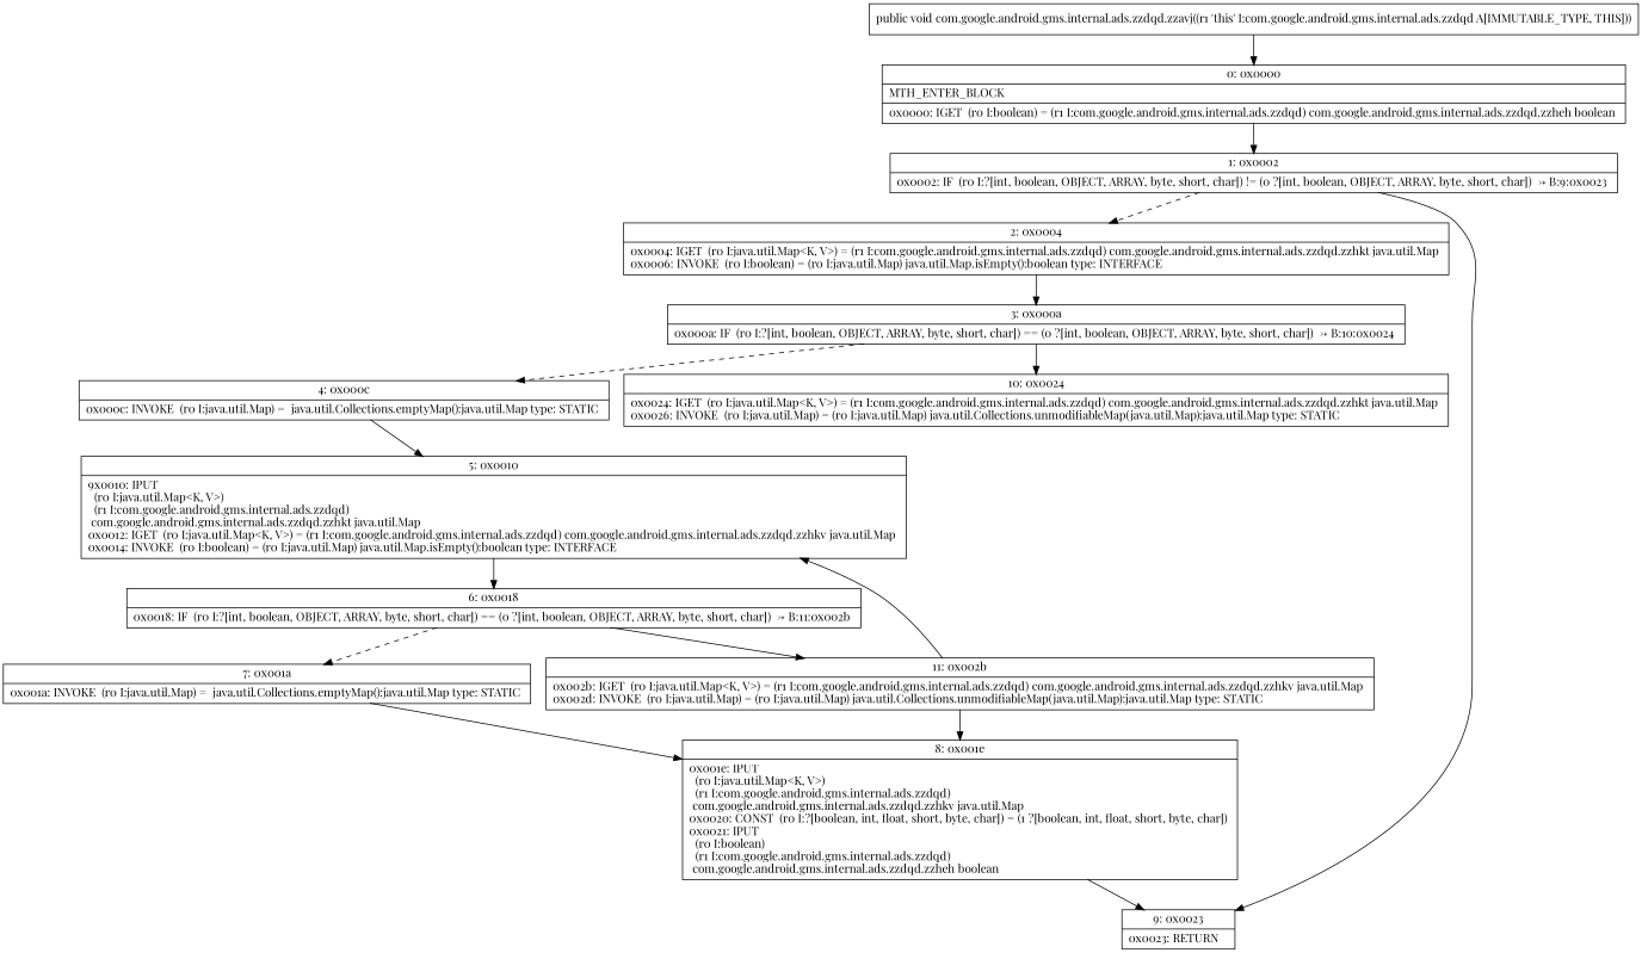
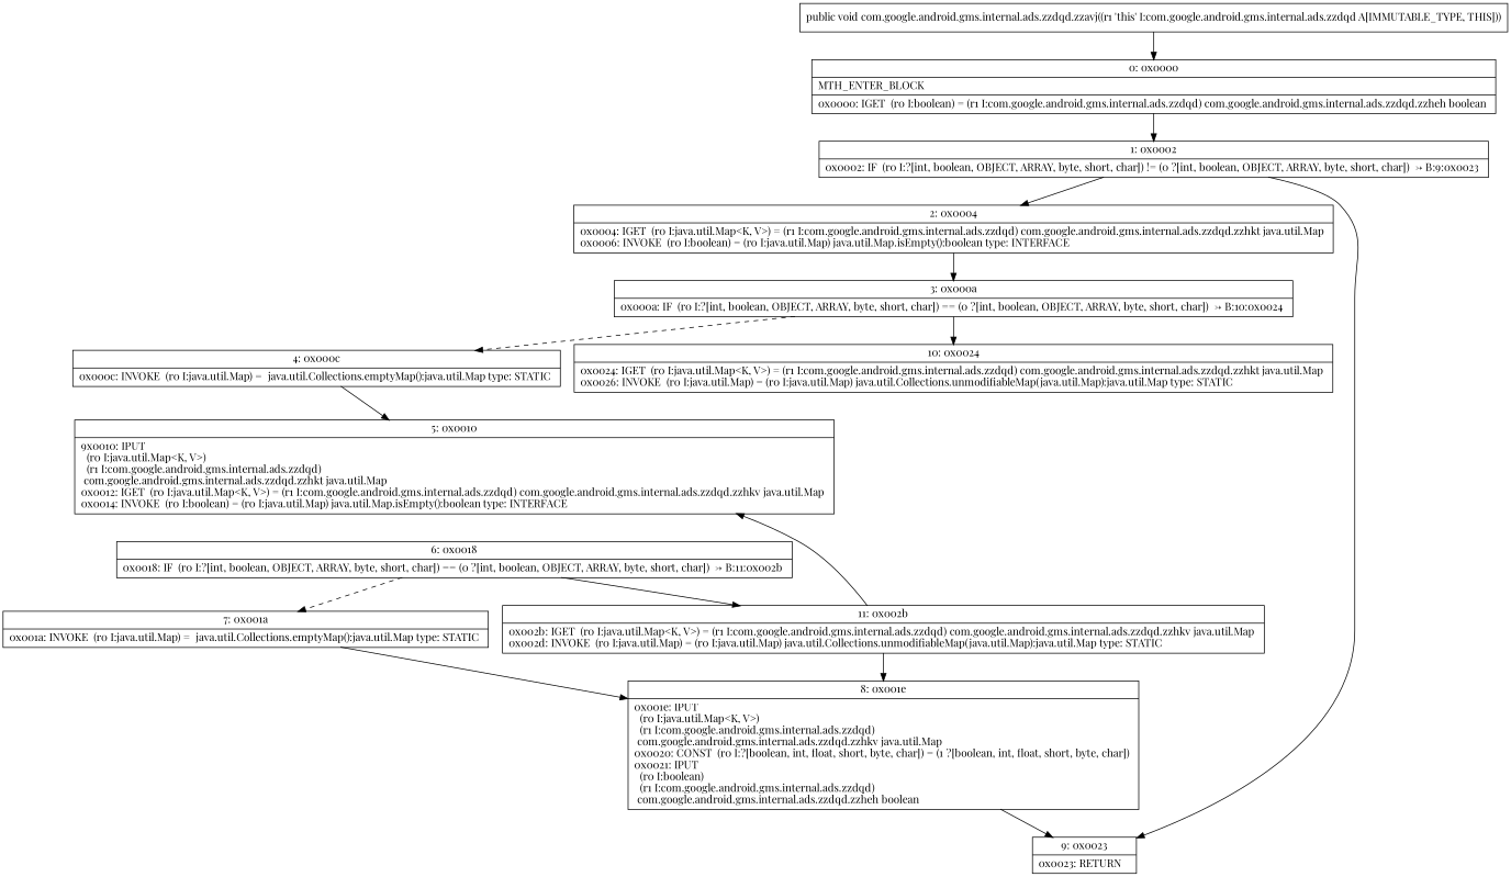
  digraph {
    fontname="Playfair Display"
    node [fontname="Playfair Display" shape=record]
    edge [fontname="Playfair Display"]
    n1 [label="{0\:\ 0x0000|MTH_ENTER_BLOCK\l|0x0000: IGET  (r0 I:boolean) = (r1 I:com.google.android.gms.internal.ads.zzdqd) com.google.android.gms.internal.ads.zzdqd.zzheh boolean \l}"]
    n2 [label="{1\:\ 0x0002|0x0002: IF  (r0 I:?[int, boolean, OBJECT, ARRAY, byte, short, char]) != (0 ?[int, boolean, OBJECT, ARRAY, byte, short, char])  \-\> B:9:0x0023 \l}"]
    n3 [label="{2\:\ 0x0004|0x0004: IGET  (r0 I:java.util.Map\<K, V\>) = (r1 I:com.google.android.gms.internal.ads.zzdqd) com.google.android.gms.internal.ads.zzdqd.zzhkt java.util.Map \l0x0006: INVOKE  (r0 I:boolean) = (r0 I:java.util.Map) java.util.Map.isEmpty():boolean type: INTERFACE \l}"]
    n4 [label="{9\:\ 0x0023|0x0023: RETURN   \l}"]
    n5 [label="{3\:\ 0x000a|0x000a: IF  (r0 I:?[int, boolean, OBJECT, ARRAY, byte, short, char]) == (0 ?[int, boolean, OBJECT, ARRAY, byte, short, char])  \-\> B:10:0x0024 \l}"]
    n6 [label="{4\:\ 0x000c|0x000c: INVOKE  (r0 I:java.util.Map) =  java.util.Collections.emptyMap():java.util.Map type: STATIC \l}"]
    n7 [label="{10\:\ 0x0024|0x0024: IGET  (r0 I:java.util.Map\<K, V\>) = (r1 I:com.google.android.gms.internal.ads.zzdqd) com.google.android.gms.internal.ads.zzdqd.zzhkt java.util.Map \l0x0026: INVOKE  (r0 I:java.util.Map) = (r0 I:java.util.Map) java.util.Collections.unmodifiableMap(java.util.Map):java.util.Map type: STATIC \l}"]
    n8 [label="{5\:\ 0x0010|9x0010: IPUT  \l  (r0 I:java.util.Map\<K, V\>)\l  (r1 I:com.google.android.gms.internal.ads.zzdqd)\l com.google.android.gms.internal.ads.zzdqd.zzhkt java.util.Map \l0x0012: IGET  (r0 I:java.util.Map\<K, V\>) = (r1 I:com.google.android.gms.internal.ads.zzdqd) com.google.android.gms.internal.ads.zzdqd.zzhkv java.util.Map \l0x0014: INVOKE  (r0 I:boolean) = (r0 I:java.util.Map) java.util.Map.isEmpty():boolean type: INTERFACE \l}"]
    n9 [label="{6\:\ 0x0018|0x0018: IF  (r0 I:?[int, boolean, OBJECT, ARRAY, byte, short, char]) == (0 ?[int, boolean, OBJECT, ARRAY, byte, short, char])  \-\> B:11:0x002b \l}"]
    n10 [label="{7\:\ 0x001a|0x001a: INVOKE  (r0 I:java.util.Map) =  java.util.Collections.emptyMap():java.util.Map type: STATIC \l}"]
    n11 [label="{11\:\ 0x002b|0x002b: IGET  (r0 I:java.util.Map\<K, V\>) = (r1 I:com.google.android.gms.internal.ads.zzdqd) com.google.android.gms.internal.ads.zzdqd.zzhkv java.util.Map \l0x002d: INVOKE  (r0 I:java.util.Map) = (r0 I:java.util.Map) java.util.Collections.unmodifiableMap(java.util.Map):java.util.Map type: STATIC \l}"]
    n12 [label="{8\:\ 0x001e|0x001e: IPUT  \l  (r0 I:java.util.Map\<K, V\>)\l  (r1 I:com.google.android.gms.internal.ads.zzdqd)\l com.google.android.gms.internal.ads.zzdqd.zzhkv java.util.Map \l0x0020: CONST  (r0 I:?[boolean, int, float, short, byte, char]) = (1 ?[boolean, int, float, short, byte, char]) \l0x0021: IPUT  \l  (r0 I:boolean)\l  (r1 I:com.google.android.gms.internal.ads.zzdqd)\l com.google.android.gms.internal.ads.zzdqd.zzheh boolean \l}"]
    n13 [label="{public void com.google.android.gms.internal.ads.zzdqd.zzavj((r1 'this' I:com.google.android.gms.internal.ads.zzdqd A[IMMUTABLE_TYPE, THIS])) }"]
    n1 -> n2
-   n2 -> n3 [style=dashed]
+   n2 -> n3 [style=solid]
    n2 -> n4
    n3 -> n5
    n5 -> n6 [style=dashed]
    n5 -> n7
    n6 -> n8
-   n8 -> n9
    n9 -> n10 [style=dashed]
    n9 -> n11
    n10 -> n12
    n11 -> n8
    n11 -> n12
    n12 -> n4
    n13 -> n1
  }
